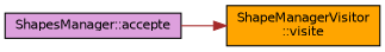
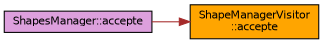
  digraph {
    rankdir=LR
    node [color=black fontname=Helvetica fontsize=10 shape=record style=filled]
    n1 [fillcolor=plum fontcolor=black height=0.2 label="ShapesManager::accepte" width=0.4]
-   n2 [fillcolor=orange height=0.2 label="ShapeManagerVisitor\l::visite" width=0.4]
+   n2 [fillcolor=orange height=0.2 label="ShapeManagerVisitor\l::accepte" width=0.4]
    n1 -> n2 [color=brown fontname=Helvetica fontsize=10 labelfontname=Helvetica labelfontsize=10 style=solid]
  }
